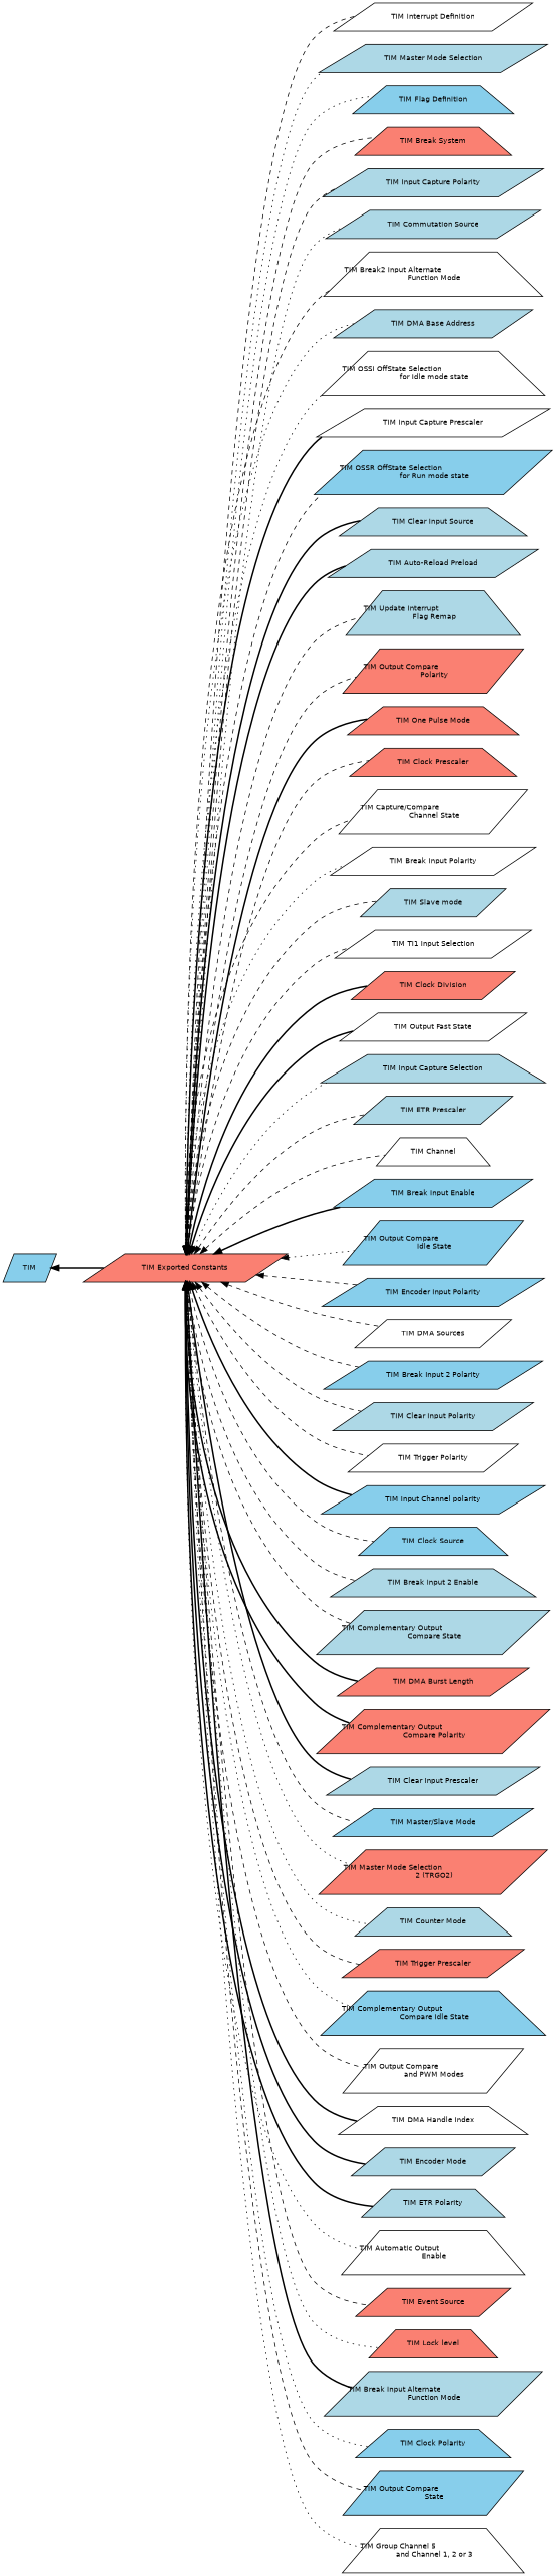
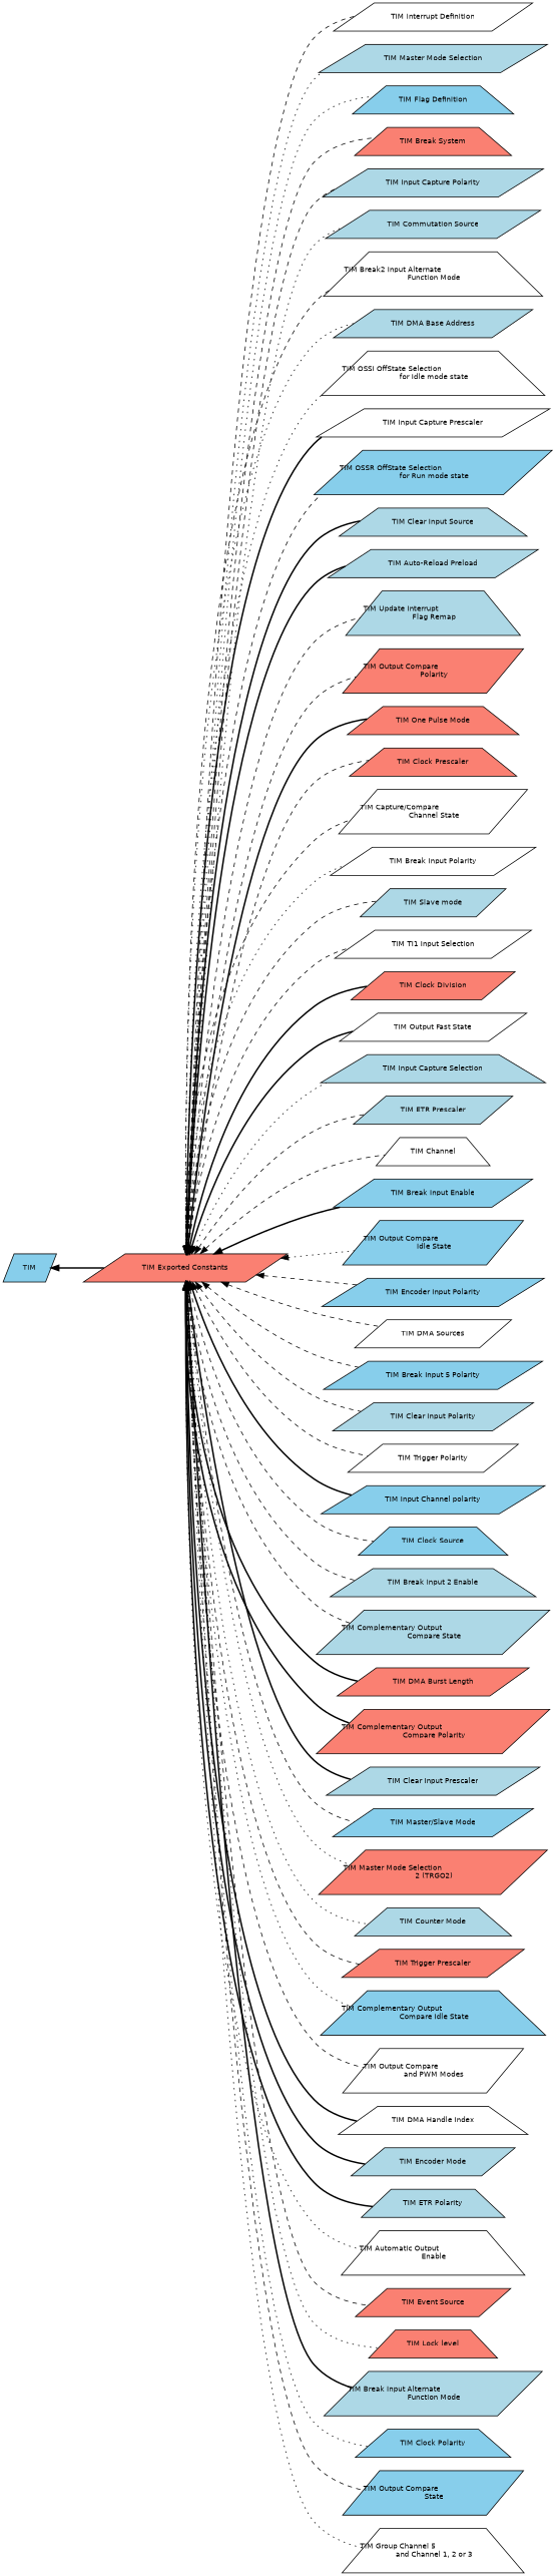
  digraph {
    rankdir=LR
    node [color=black fillcolor=lightblue fontname=Helvetica fontsize=10 shape=parallelogram style=filled]
    edge [dir=back fontname=Helvetica fontsize=10 labelfontname=Helvetica labelfontsize=10 shape=plaintext style=dashed]
    n1 [fillcolor=white height=0.2 label="TIM interrupt Definition" width=0.4]
    n2 [height=0.2 label="TIM Master Mode Selection" width=0.4]
    n3 [fillcolor=skyblue height=0.2 label="TIM Flag Definition" shape=trapezium width=0.4]
    n4 [fillcolor=salmon height=0.2 label="TIM Break System" shape=trapezium width=0.4]
    n5 [height=0.2 label="TIM Input Capture Polarity" width=0.4]
    n6 [height=0.2 label="TIM Commutation Source" width=0.4]
    n7 [fillcolor=white height=0.2 label="TIM Break2 Input Alternate\l Function Mode" shape=trapezium width=0.4]
    n8 [height=0.2 label="TIM DMA Base Address" width=0.4]
    n9 [fillcolor=white height=0.2 label="TIM OSSI OffState Selection\l for Idle mode state" shape=trapezium width=0.4]
    n10 [fillcolor=white height=0.2 label="TIM Input Capture Prescaler" width=0.4]
    n11 [fillcolor=skyblue height=0.2 label="TIM OSSR OffState Selection\l for Run mode state" width=0.4]
    n12 [height=0.2 label="TIM Clear Input Source" shape=trapezium width=0.4]
    n13 [height=0.2 label="TIM Auto-Reload Preload" width=0.4]
    n14 [height=0.2 label="TIM Update Interrupt\l Flag Remap" shape=trapezium width=0.4]
    n15 [fillcolor=salmon height=0.2 label="TIM Output Compare\l Polarity" width=0.4]
    n16 [fillcolor=salmon height=0.2 label="TIM One Pulse Mode" shape=trapezium width=0.4]
    n17 [fillcolor=salmon height=0.2 label="TIM Clock Prescaler" shape=trapezium width=0.4]
    n18 [fillcolor=white height=0.2 label="TIM Capture/Compare\l Channel State" width=0.4]
    n19 [fillcolor=white height=0.2 label="TIM Break Input Polarity" width=0.4]
    n20 [height=0.2 label="TIM Slave mode" width=0.4]
    n21 [fillcolor=white height=0.2 label="TIM TI1 Input Selection" width=0.4]
    n22 [fillcolor=salmon height=0.2 label="TIM Clock Division" width=0.4]
    n23 [fillcolor=white height=0.2 label="TIM Output Fast State" width=0.4]
    n24 [height=0.2 label="TIM Input Capture Selection" shape=trapezium width=0.4]
    n25 [height=0.2 label="TIM ETR Prescaler" width=0.4]
    n26 [fillcolor=white height=0.2 label="TIM Channel" shape=trapezium width=0.4]
    n27 [fillcolor=skyblue height=0.2 label="TIM Break Input Enable" width=0.4]
    n28 [fillcolor=skyblue height=0.2 label="TIM Output Compare\l Idle State" width=0.4]
    n29 [fillcolor=skyblue height=0.2 label="TIM Encoder Input Polarity" width=0.4]
    n30 [fillcolor=white height=0.2 label="TIM DMA Sources" width=0.4]
-   n31 [fillcolor=skyblue height=0.2 label="TIM Break Input 2 Polarity" width=0.4]
+   n31 [fillcolor=skyblue height=0.2 label="TIM Break Input 5 Polarity" width=0.4]
    n32 [height=0.2 label="TIM Clear Input Polarity" width=0.4]
    n33 [fillcolor=white height=0.2 label="TIM Trigger Polarity" width=0.4]
    n34 [fillcolor=salmon fontcolor=black height=0.2 label="TIM Exported Constants" width=0.4]
    n35 [fillcolor=skyblue height=0.2 label="TIM Input Channel polarity" width=0.4]
    n36 [fillcolor=skyblue height=0.2 label="TIM Clock Source" shape=trapezium width=0.4]
    n37 [height=0.2 label="TIM Break input 2 Enable" shape=trapezium width=0.4]
    n38 [height=0.2 label="TIM Complementary Output\l Compare State" width=0.4]
    n39 [fillcolor=salmon height=0.2 label="TIM DMA Burst Length" width=0.4]
    n40 [fillcolor=salmon height=0.2 label="TIM Complementary Output\l Compare Polarity" width=0.4]
    n41 [height=0.2 label="TIM Clear Input Prescaler" width=0.4]
    n42 [fillcolor=skyblue height=0.2 label="TIM Master/Slave Mode" width=0.4]
    n43 [fillcolor=salmon height=0.2 label="TIM Master Mode Selection\l 2 (TRGO2)" width=0.4]
    n44 [height=0.2 label="TIM Counter Mode" shape=trapezium width=0.4]
    n45 [fillcolor=salmon height=0.2 label="TIM Trigger Prescaler" width=0.4]
    n46 [fillcolor=skyblue height=0.2 label="TIM Complementary Output\l Compare Idle State" shape=trapezium width=0.4]
    n47 [fillcolor=white height=0.2 label="TIM Output Compare\l and PWM Modes" width=0.4]
    n48 [fillcolor=white height=0.2 label="TIM DMA Handle Index" shape=trapezium width=0.4]
    n49 [height=0.2 label="TIM Encoder Mode" width=0.4]
    n50 [height=0.2 label="TIM ETR Polarity" shape=trapezium width=0.4]
    n51 [fillcolor=white height=0.2 label="TIM Automatic Output\l Enable" shape=trapezium width=0.4]
    n52 [fillcolor=salmon height=0.2 label="TIM Event Source" width=0.4]
    n53 [fillcolor=salmon height=0.2 label="TIM Lock level" shape=trapezium width=0.4]
    n54 [height=0.2 label="TIM Break Input Alternate\l Function Mode" width=0.4]
    n55 [fillcolor=skyblue height=0.2 label="TIM Clock Polarity" shape=trapezium width=0.4]
    n56 [fillcolor=skyblue height=0.2 label="TIM Output Compare\l State" width=0.4]
    n57 [fillcolor=white height=0.2 label="TIM Group Channel 5\l and Channel 1, 2 or 3" shape=trapezium width=0.4]
    n58 [fillcolor=skyblue height=0.2 label=TIM width=0.4]
    n34 -> n1
    n34 -> n2 [style=dotted]
    n34 -> n3 [style=dotted]
    n34 -> n4
    n34 -> n5
    n34 -> n6 [style=dotted]
    n34 -> n7
    n34 -> n8 [style=dotted]
    n34 -> n9 [style=dotted]
    n34 -> n10 [style=bold]
    n34 -> n11
    n34 -> n12 [style=bold]
    n34 -> n13 [style=bold]
    n34 -> n14
    n34 -> n15
    n34 -> n16 [style=bold]
    n34 -> n17
    n34 -> n18
    n34 -> n19 [style=dotted]
    n34 -> n20
    n34 -> n21
    n34 -> n22 [style=bold]
    n34 -> n23 [style=bold]
    n34 -> n24 [style=dotted]
    n34 -> n25
    n34 -> n26
    n34 -> n27 [style=bold]
    n34 -> n28 [style=dotted]
    n34 -> n29
    n34 -> n30
    n34 -> n31
    n34 -> n32
    n34 -> n33
    n34 -> n35 [style=bold]
    n34 -> n36
    n34 -> n37
    n34 -> n38
    n34 -> n39 [style=bold]
    n34 -> n40 [style=bold]
    n34 -> n41 [style=bold]
    n34 -> n42
    n34 -> n43 [style=dotted]
    n34 -> n44 [style=dotted]
    n34 -> n45
    n34 -> n46 [style=dotted]
    n34 -> n47
    n34 -> n48 [style=bold]
    n34 -> n49 [style=bold]
    n34 -> n50 [style=bold]
    n34 -> n51 [style=dotted]
    n34 -> n52
    n34 -> n53 [style=dotted]
    n34 -> n54 [style=bold]
    n34 -> n55 [style=dotted]
    n34 -> n56
    n34 -> n57 [style=dotted]
    n58 -> n34 [style=bold]
  }
